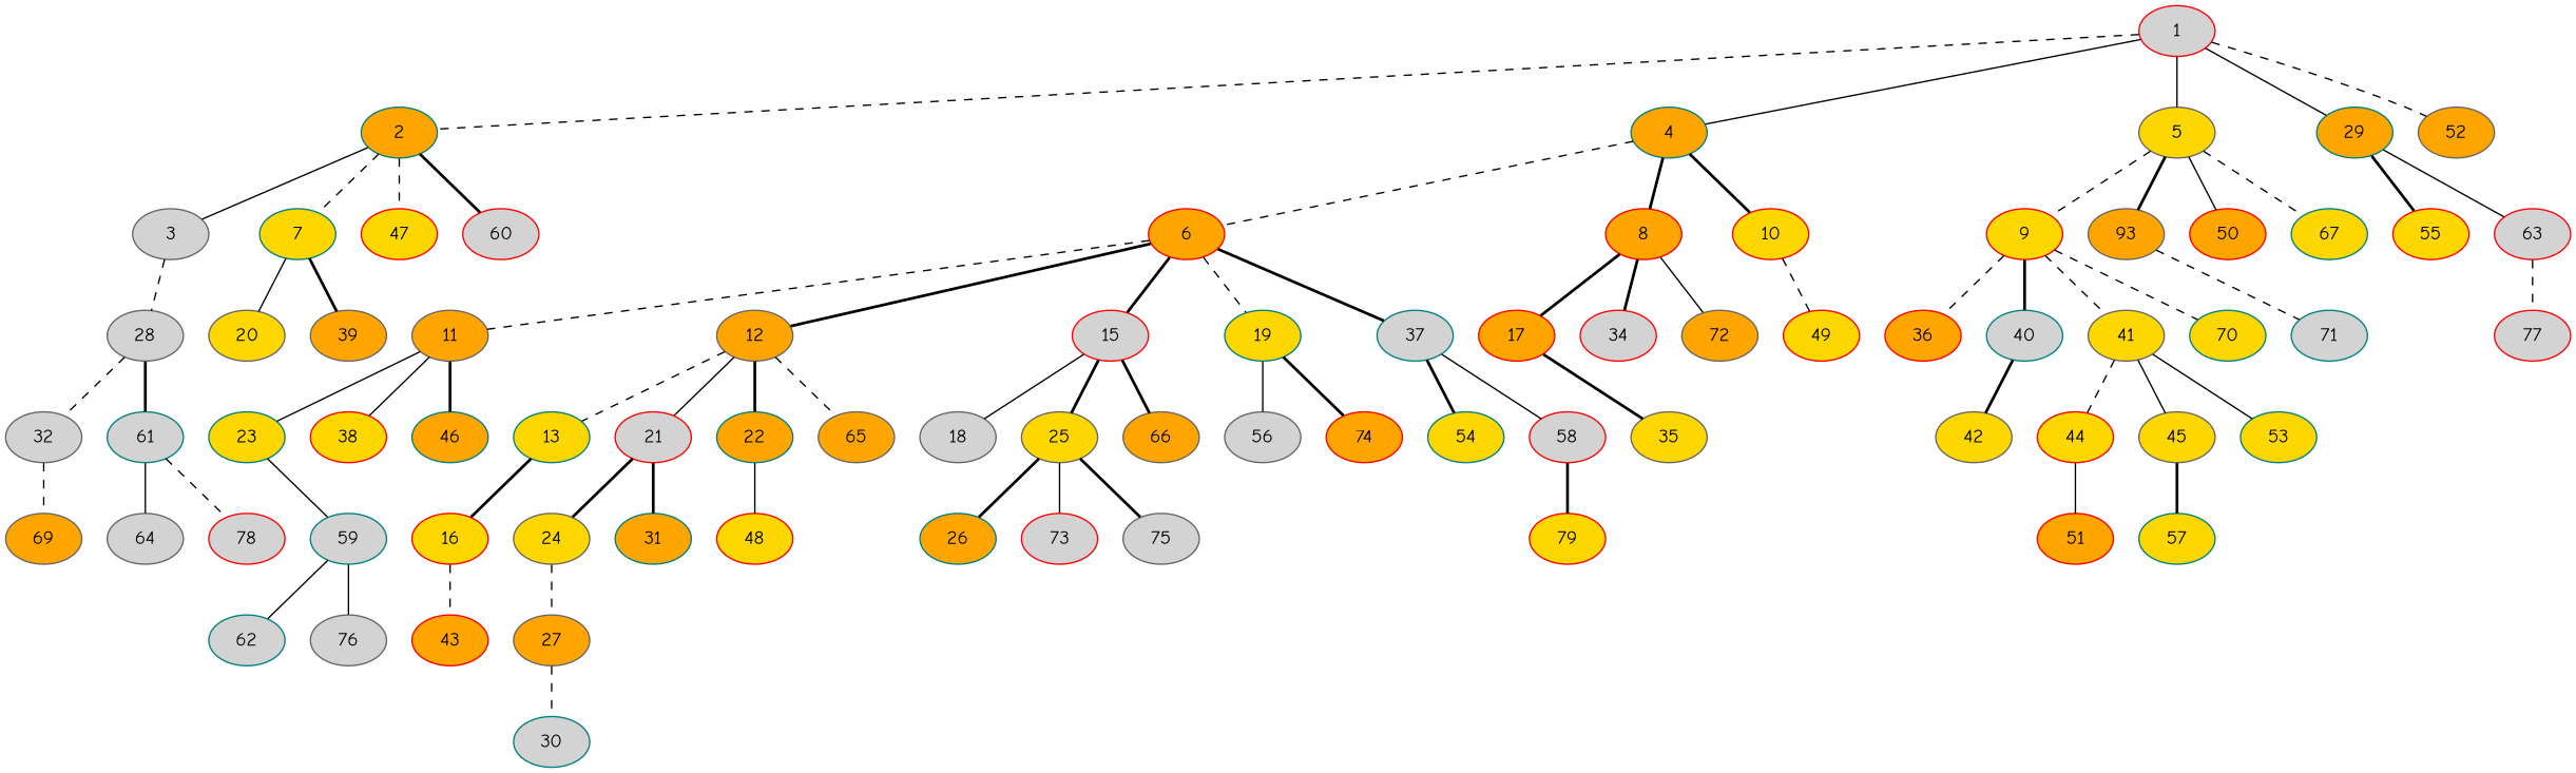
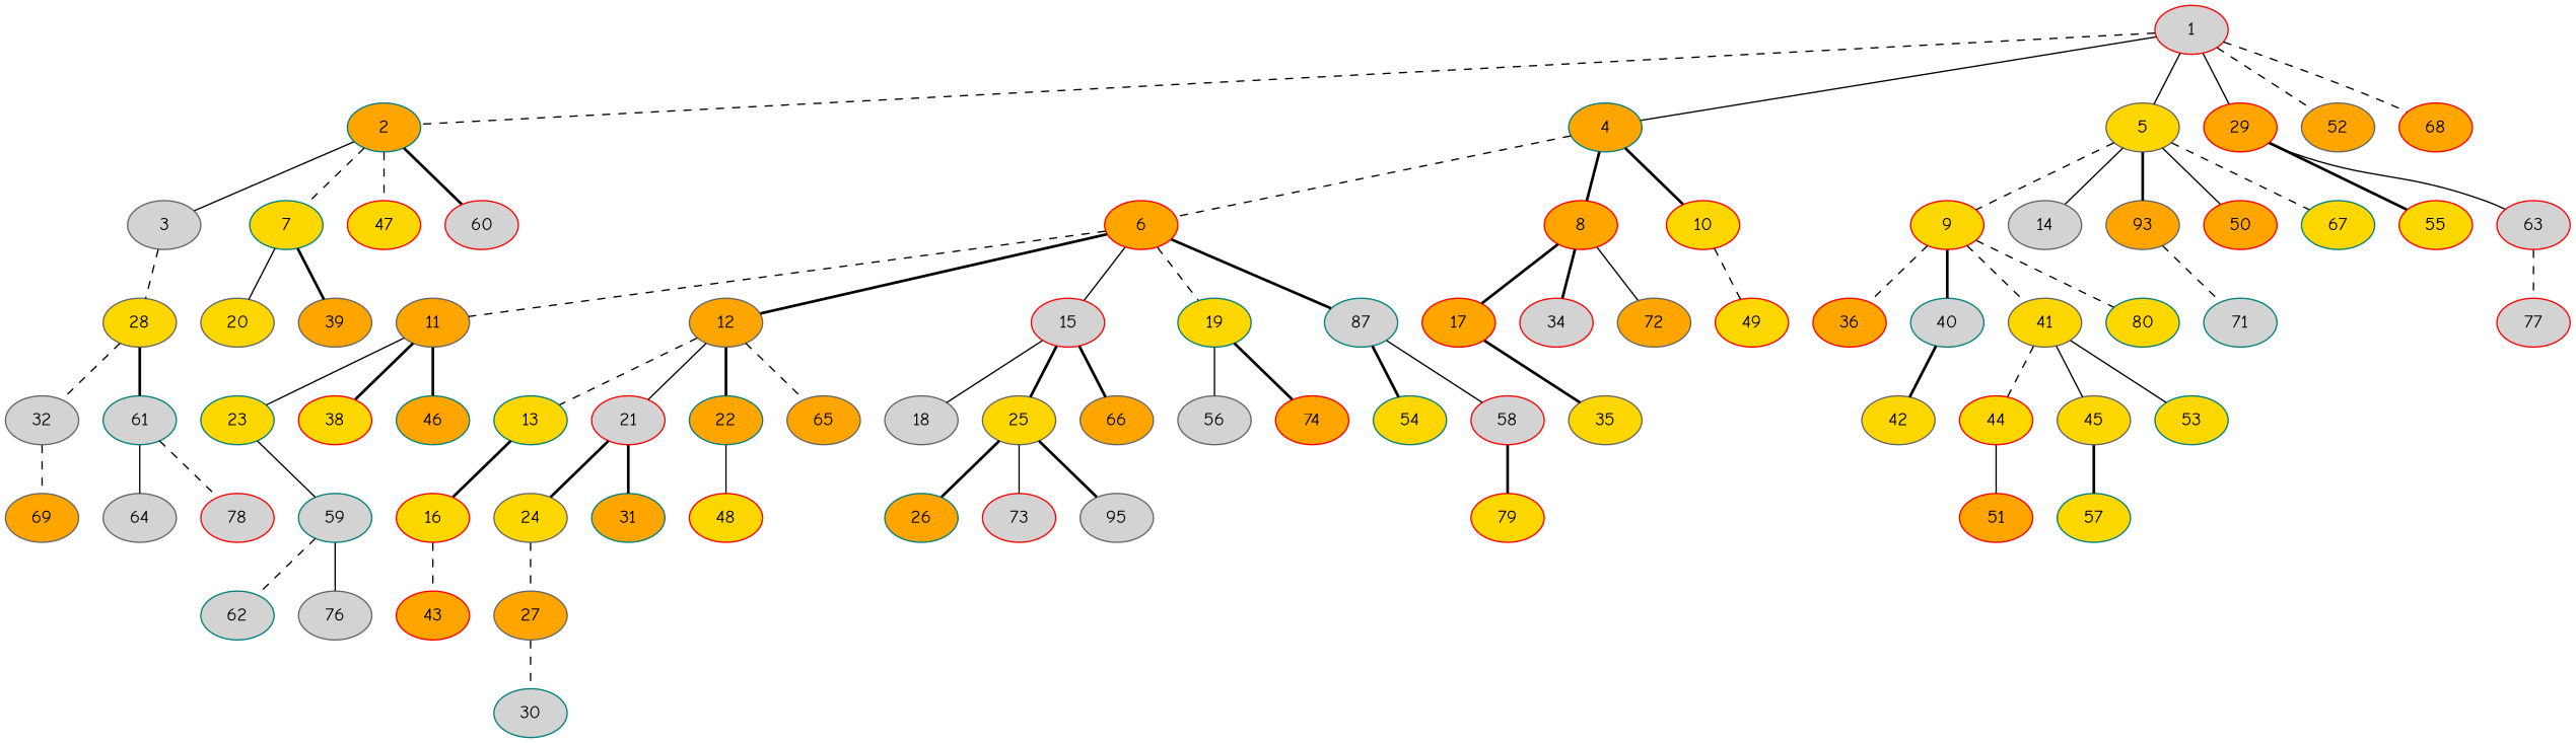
  graph {
    fontname="Comic Neue"
    node [color=red fillcolor=gold fontname="Comic Neue" style=filled]
    edge [fontname="Comic Neue" style=bold]
    1 [fillcolor=lightgrey]
    2 [color=teal fillcolor=orange]
    4 [color=teal fillcolor=orange]
    5 [color=gray40]
-   29 [color=teal fillcolor=orange]
+   29 [fillcolor=orange]
    52 [color=gray40 fillcolor=orange]
+   68 [fillcolor=orange]
    3 [color=gray40 fillcolor=lightgrey]
    7 [color=teal]
    47
    60 [fillcolor=lightgrey]
    6 [fillcolor=orange]
    8 [fillcolor=orange]
    10
    9
+   14 [color=gray40 fillcolor=lightgrey]
    n17 [color=gray40 fillcolor=orange label=93]
    50 [fillcolor=orange]
    67 [color=teal]
    55
    63 [fillcolor=lightgrey]
-   28 [color=gray40 fillcolor=lightgrey]
+   28 [color=gray40]
    20 [color=gray40]
    39 [color=gray40 fillcolor=orange]
    32 [color=gray40 fillcolor=lightgrey]
    61 [color=teal fillcolor=lightgrey]
    11 [color=gray40 fillcolor=orange]
    12 [color=gray40 fillcolor=orange]
    15 [fillcolor=lightgrey]
    19 [color=teal]
-   37 [color=teal fillcolor=lightgrey]
+   37 [color=teal fillcolor=lightgrey label=87]
    17 [fillcolor=orange]
    34 [fillcolor=lightgrey]
    72 [color=gray40 fillcolor=orange]
    49
    36 [fillcolor=orange]
    40 [color=teal fillcolor=lightgrey]
    41 [color=gray40]
-   70 [color=teal]
+   70 [color=teal label=80]
    71 [color=teal fillcolor=lightgrey]
    23 [color=teal]
    38
    46 [color=teal fillcolor=orange]
    13 [color=teal]
    21 [fillcolor=lightgrey]
    22 [color=teal fillcolor=orange]
    65 [color=gray40 fillcolor=orange]
    18 [color=gray40 fillcolor=lightgrey]
    25 [color=gray40]
    66 [color=gray40 fillcolor=orange]
    56 [color=gray40 fillcolor=lightgrey]
    74 [fillcolor=orange]
    54 [color=teal]
    58 [fillcolor=lightgrey]
    35 [color=gray40]
    42 [color=gray40]
    44
    45 [color=gray40]
    53 [color=teal]
    59 [color=teal fillcolor=lightgrey]
    16
    24 [color=gray40]
    31 [color=teal fillcolor=orange]
    48
    43 [fillcolor=orange]
    26 [color=teal fillcolor=orange]
    73 [fillcolor=lightgrey]
-   75 [color=gray40 fillcolor=lightgrey]
+   75 [color=gray40 fillcolor=lightgrey label=95]
    27 [color=gray40 fillcolor=orange]
    62 [color=teal fillcolor=lightgrey]
    76 [color=gray40 fillcolor=lightgrey]
    30 [color=teal fillcolor=lightgrey]
    69 [color=gray40 fillcolor=orange]
    64 [color=gray40 fillcolor=lightgrey]
    78 [fillcolor=lightgrey]
    77 [fillcolor=lightgrey]
    79
    51 [fillcolor=orange]
    57 [color=teal]
    1 -- 2 [style=dashed]
    1 -- 4 [style=solid]
    1 -- 5 [style=solid]
    1 -- 29 [style=solid]
    1 -- 52 [style=dashed]
+   1 -- 68 [style=dashed]
    2 -- 3 [style=solid]
    2 -- 7 [style=dashed]
    2 -- 47 [style=dashed]
    2 -- 60
    4 -- 6 [style=dashed]
    4 -- 8
    4 -- 10
    5 -- 9 [style=dashed]
+   5 -- 14 [style=solid]
    5 -- n17
    5 -- 50 [style=solid]
    5 -- 67 [style=dashed]
    29 -- 55
    29 -- 63 [style=solid]
    3 -- 28 [style=dashed]
    7 -- 20 [style=solid]
    7 -- 39
    6 -- 11 [style=dashed]
    6 -- 12
-   6 -- 15
+   6 -- 15 [style=solid]
    6 -- 19 [style=dashed]
    6 -- 37
    8 -- 17
    8 -- 34
    8 -- 72 [style=solid]
    10 -- 49 [style=dashed]
    9 -- 36 [style=dashed]
    9 -- 40
    9 -- 41 [style=dashed]
    9 -- 70 [style=dashed]
    n17 -- 71 [style=dashed]
    63 -- 77 [style=dashed]
    28 -- 32 [style=dashed]
    28 -- 61
    32 -- 69 [style=dashed]
    61 -- 64 [style=solid]
    61 -- 78 [style=dashed]
    11 -- 23 [style=solid]
-   11 -- 38 [style=solid]
+   11 -- 38
    11 -- 46
    12 -- 13 [style=dashed]
    12 -- 21 [style=solid]
    12 -- 22
    12 -- 65 [style=dashed]
    15 -- 18 [style=solid]
    15 -- 25
    15 -- 66
    19 -- 56 [style=solid]
    19 -- 74
    37 -- 54
    37 -- 58 [style=solid]
    17 -- 35
    40 -- 42
    41 -- 44 [style=dashed]
    41 -- 45 [style=solid]
    41 -- 53 [style=solid]
    23 -- 59 [style=solid]
    13 -- 16
    21 -- 24
    21 -- 31
    22 -- 48 [style=solid]
    25 -- 26
    25 -- 73 [style=solid]
    25 -- 75
    58 -- 79
    44 -- 51 [style=solid]
    45 -- 57
-   59 -- 62 [style=solid]
+   59 -- 62 [style=dashed]
    59 -- 76 [style=solid]
    16 -- 43 [style=dashed]
    24 -- 27 [style=dashed]
    27 -- 30 [style=dashed]
  }
